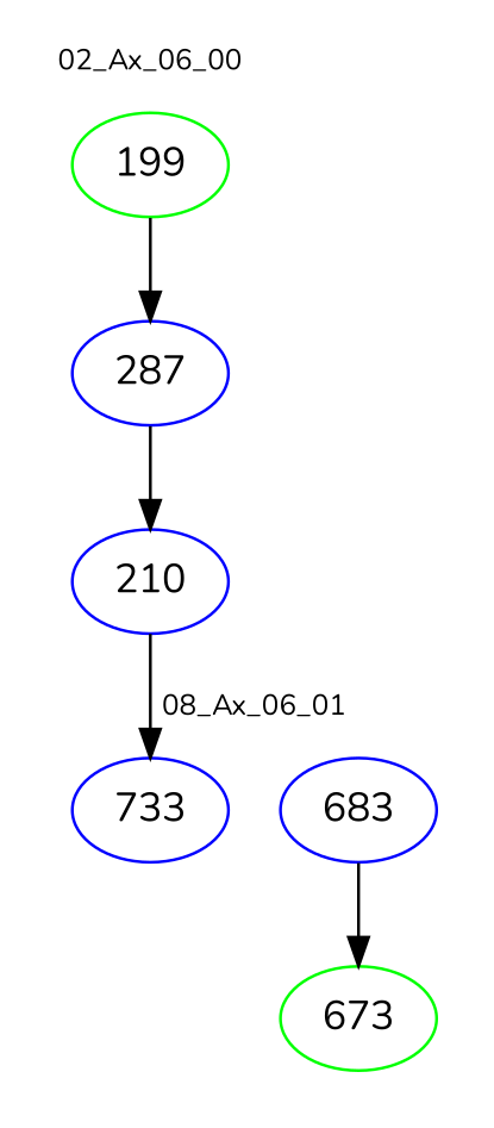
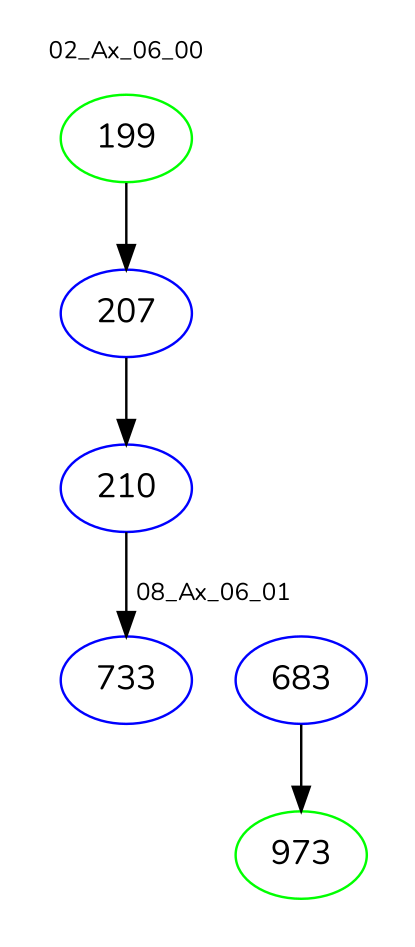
  digraph {
    fontname=Nunito
    node [color=blue fontname=Nunito]
    edge [color=black fontname=Nunito]
-   n1 [label=287]
+   n1 [label=207]
    n2 [color=green label=199]
    n3 [label=210]
    n4 [label=683]
-   n5 [color=green label=673]
+   n5 [color=green label=973]
    n6 [label=733]
    subgraph cluster_1 {
      color=white
      fontsize=10
      label="02_Ax_06_00"
      n1
      n2
      n3
    }
    subgraph cluster_2 {
      color=white
      fontsize=10
      label="08_Ax_06_01"
      n4
      n5
      n6
    }
    n1 -> n3
    n2 -> n1
    n3 -> n6
    n4 -> n5
  }
